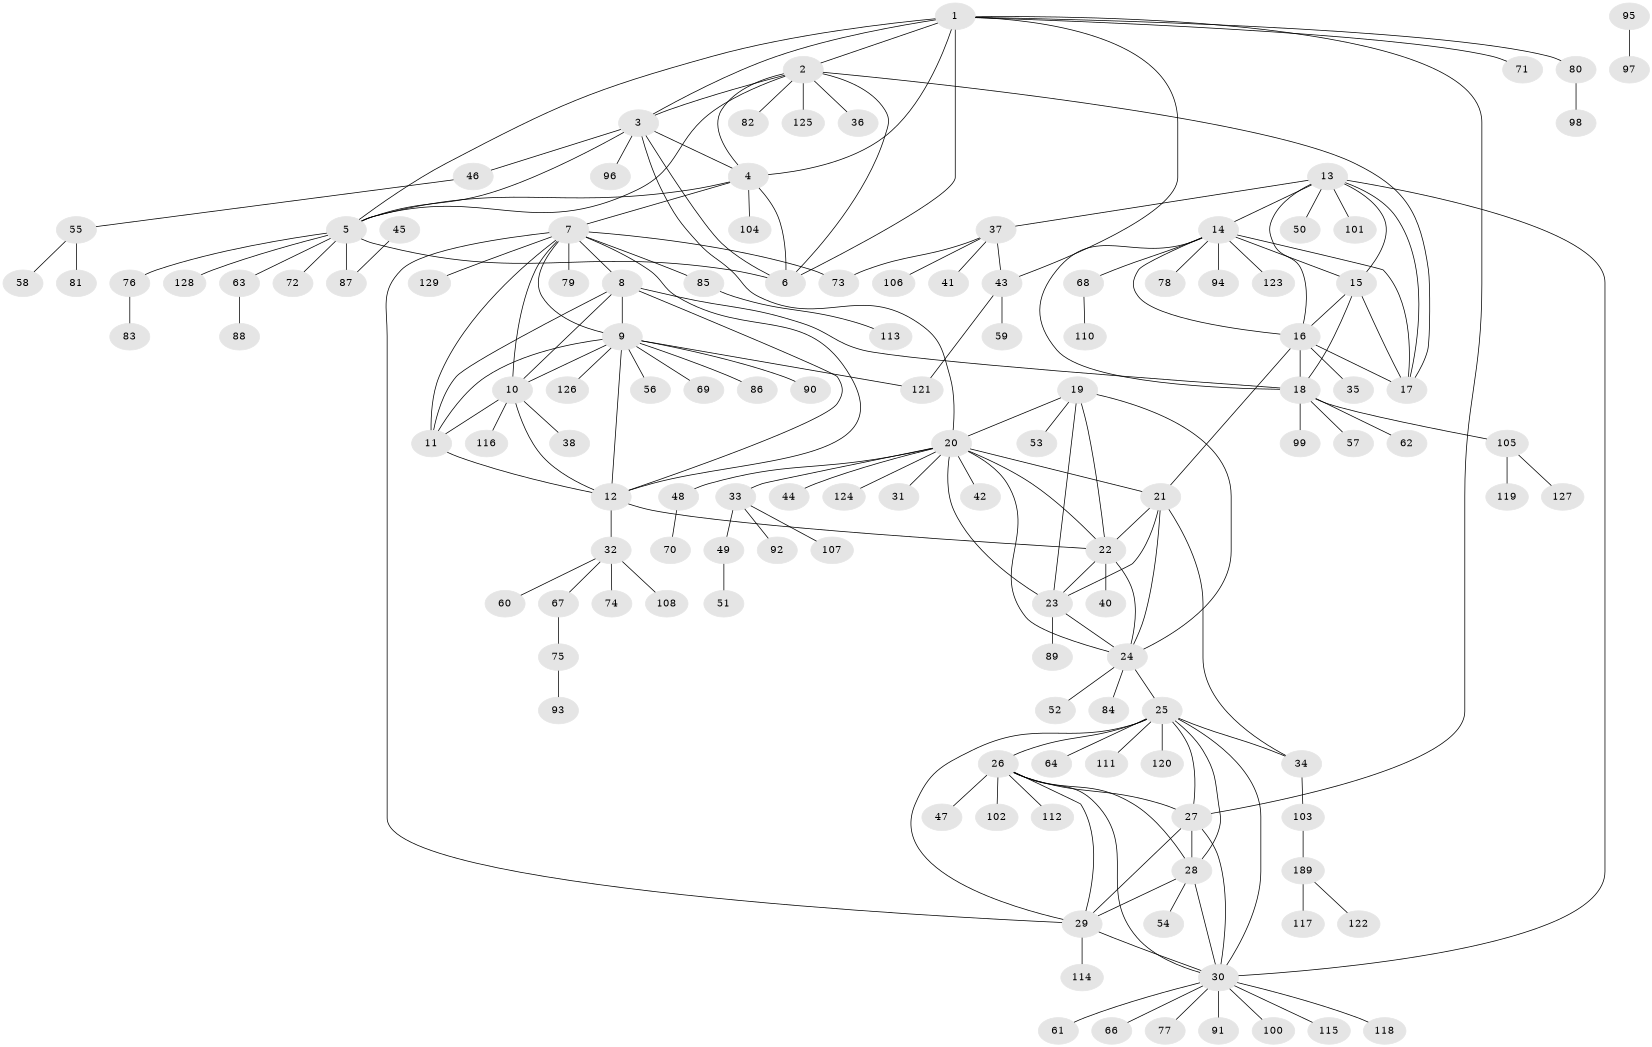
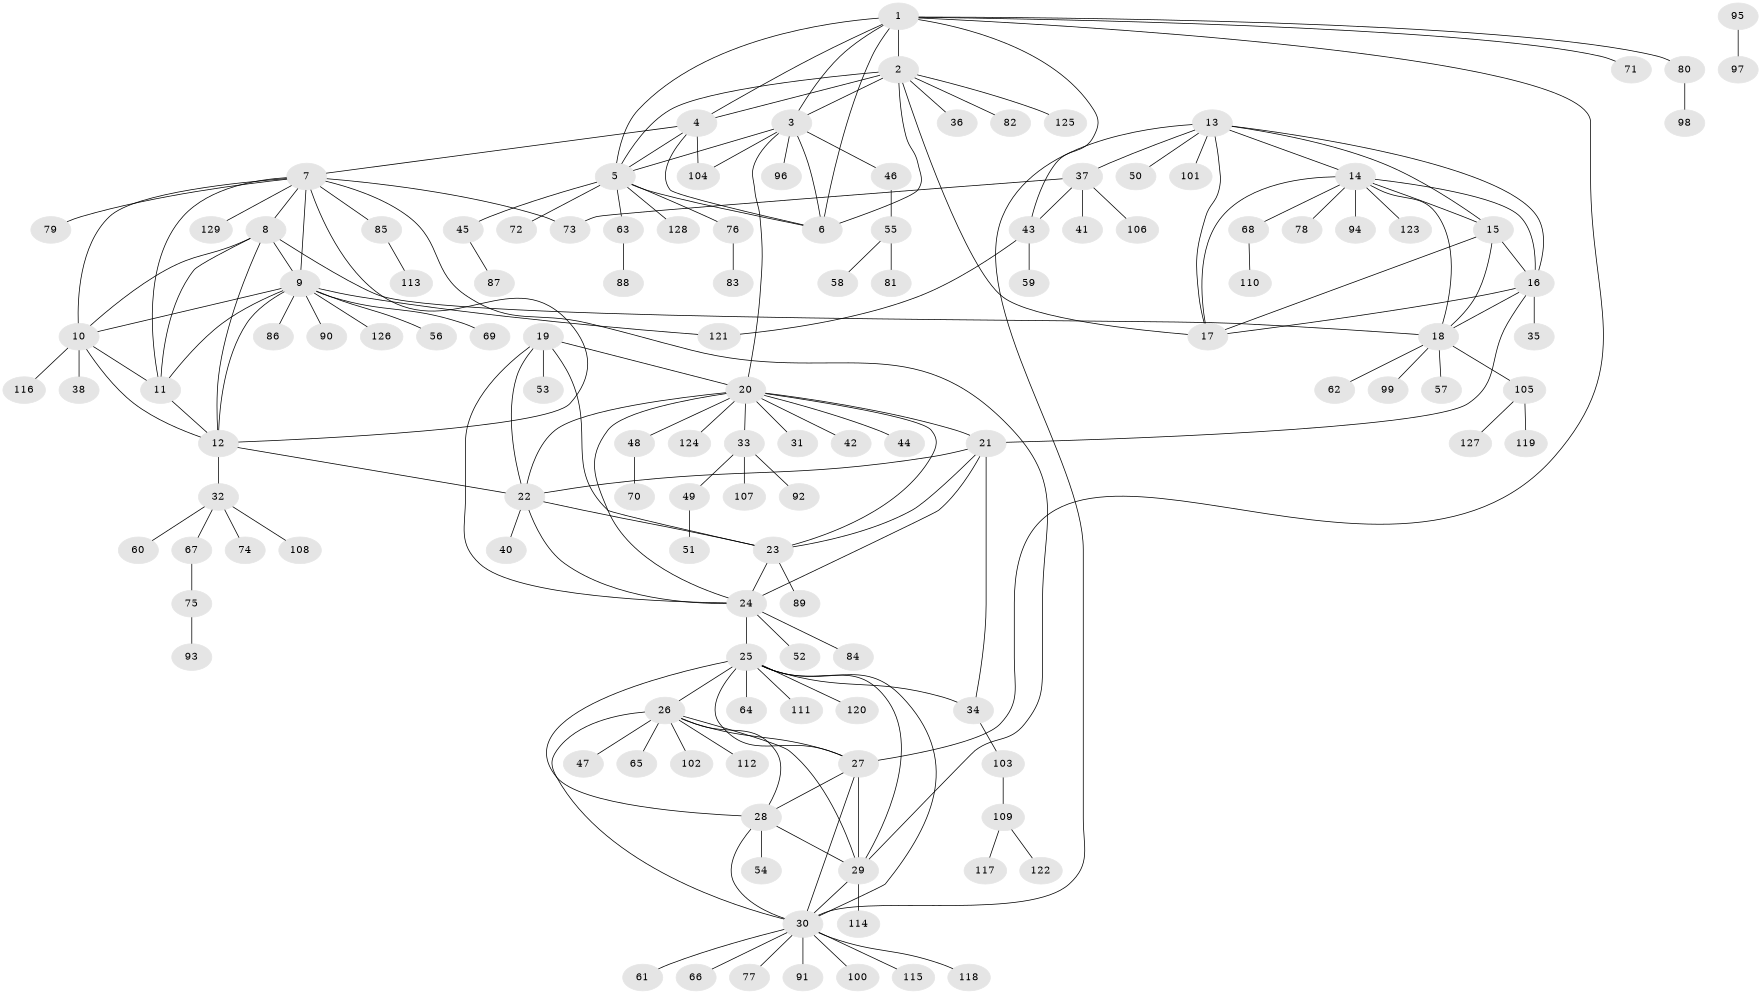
  graph {
    node [color=gray90 style=filled]
    1
    2
    3
    4
    5
    6
    27
    43
    71
    80
    17
    36
    82
    125
    20
    46
    96
    7
    104
    45
    63
    72
    76
    128
    29
    30
    28
    121
    59
    98
    22
    21
    23
    24
    31
    33
    42
    44
    48
    124
    55
    8
    9
    10
    11
    12
    73
    79
    85
    129
    87
    88
    83
    18
    56
    69
    86
    90
    126
    38
    116
    32
    114
    113
    57
    62
    99
    105
    40
    60
    67
    74
    108
    13
    14
    15
    16
    37
    50
    101
    68
    78
    94
    123
    35
    61
    66
    77
    91
    100
    115
    118
    41
    106
    110
    34
    119
    127
    19
    53
    89
    25
    52
    84
    49
    92
    107
    70
    103
    26
    64
    111
    120
    47
+   65
    102
    112
    54
    95
    97
    75
    51
-   109 [label=189]
+   109
    58
    81
    93
    117
    122
    1 -- 2
    1 -- 3
    1 -- 4
    1 -- 5
    1 -- 6
    1 -- 27
    1 -- 43
    1 -- 71
    1 -- 80
    2 -- 3
    2 -- 4
    2 -- 5
    2 -- 6
    2 -- 17
    2 -- 36
    2 -- 82
    2 -- 125
-   3 -- 4
+   3 -- 104
    3 -- 5
    3 -- 6
    3 -- 20
    3 -- 46
    3 -- 96
    4 -- 5
    4 -- 6
    4 -- 7
    4 -- 104
    5 -- 6
-   5 -- 87
+   5 -- 45
    5 -- 63
    5 -- 72
    5 -- 76
    5 -- 128
    27 -- 29
    27 -- 30
    27 -- 28
    43 -- 121
    43 -- 59
    80 -- 98
    20 -- 22
    20 -- 21
    20 -- 23
    20 -- 24
    20 -- 31
    20 -- 33
    20 -- 42
    20 -- 44
    20 -- 48
    20 -- 124
    46 -- 55
    7 -- 29
    7 -- 8
    7 -- 9
    7 -- 10
    7 -- 11
    7 -- 12
    7 -- 73
    7 -- 79
    7 -- 85
    7 -- 129
    45 -- 87
    63 -- 88
    76 -- 83
    29 -- 30
    29 -- 114
    30 -- 61
    30 -- 66
    30 -- 77
    30 -- 91
    30 -- 100
    30 -- 115
    30 -- 118
    28 -- 29
    28 -- 30
    28 -- 54
    22 -- 23
    22 -- 24
    22 -- 40
    21 -- 22
    21 -- 23
    21 -- 24
    21 -- 34
    23 -- 24
    23 -- 89
    24 -- 25
    24 -- 52
    24 -- 84
    33 -- 49
    33 -- 92
    33 -- 107
    48 -- 70
    55 -- 58
    55 -- 81
    8 -- 9
    8 -- 10
    8 -- 11
    8 -- 12
    8 -- 18
    9 -- 121
    9 -- 10
    9 -- 11
    9 -- 12
    9 -- 56
    9 -- 69
    9 -- 86
    9 -- 90
    9 -- 126
    10 -- 11
    10 -- 12
    10 -- 38
    10 -- 116
    11 -- 12
    12 -- 22
    12 -- 32
    85 -- 113
    18 -- 57
    18 -- 62
    18 -- 99
    18 -- 105
    32 -- 60
    32 -- 67
    32 -- 74
    32 -- 108
    105 -- 119
    105 -- 127
    67 -- 75
    13 -- 17
    13 -- 30
    13 -- 14
    13 -- 15
    13 -- 16
    13 -- 37
    13 -- 50
    13 -- 101
    14 -- 17
    14 -- 18
    14 -- 15
    14 -- 16
    14 -- 68
    14 -- 78
    14 -- 94
    14 -- 123
    15 -- 17
    15 -- 18
    15 -- 16
    16 -- 17
    16 -- 21
    16 -- 18
    16 -- 35
    37 -- 43
    37 -- 73
    37 -- 41
    37 -- 106
    68 -- 110
    34 -- 103
    19 -- 20
    19 -- 22
    19 -- 23
    19 -- 24
    19 -- 53
    25 -- 27
    25 -- 29
    25 -- 30
    25 -- 28
    25 -- 34
    25 -- 26
    25 -- 64
    25 -- 111
    25 -- 120
    49 -- 51
    103 -- 109
    26 -- 27
    26 -- 29
    26 -- 30
    26 -- 28
    26 -- 47
+   26 -- 65
    26 -- 102
    26 -- 112
    95 -- 97
    75 -- 93
    109 -- 117
    109 -- 122
  }
